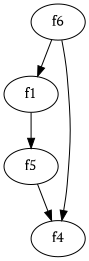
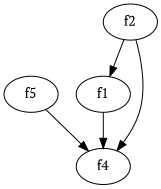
  strict digraph {
    fontname="PT Serif"
    node [fontname="PT Serif"]
    edge [fontname="PT Serif" weight=2]
    n1 [label=f5]
    f1
    f4
-   f2 [label=f6]
+   f2
    n1 -> f4
-   f1 -> n1
+   f1 -> f4
    f2 -> f1
    f2 -> f4
  }
